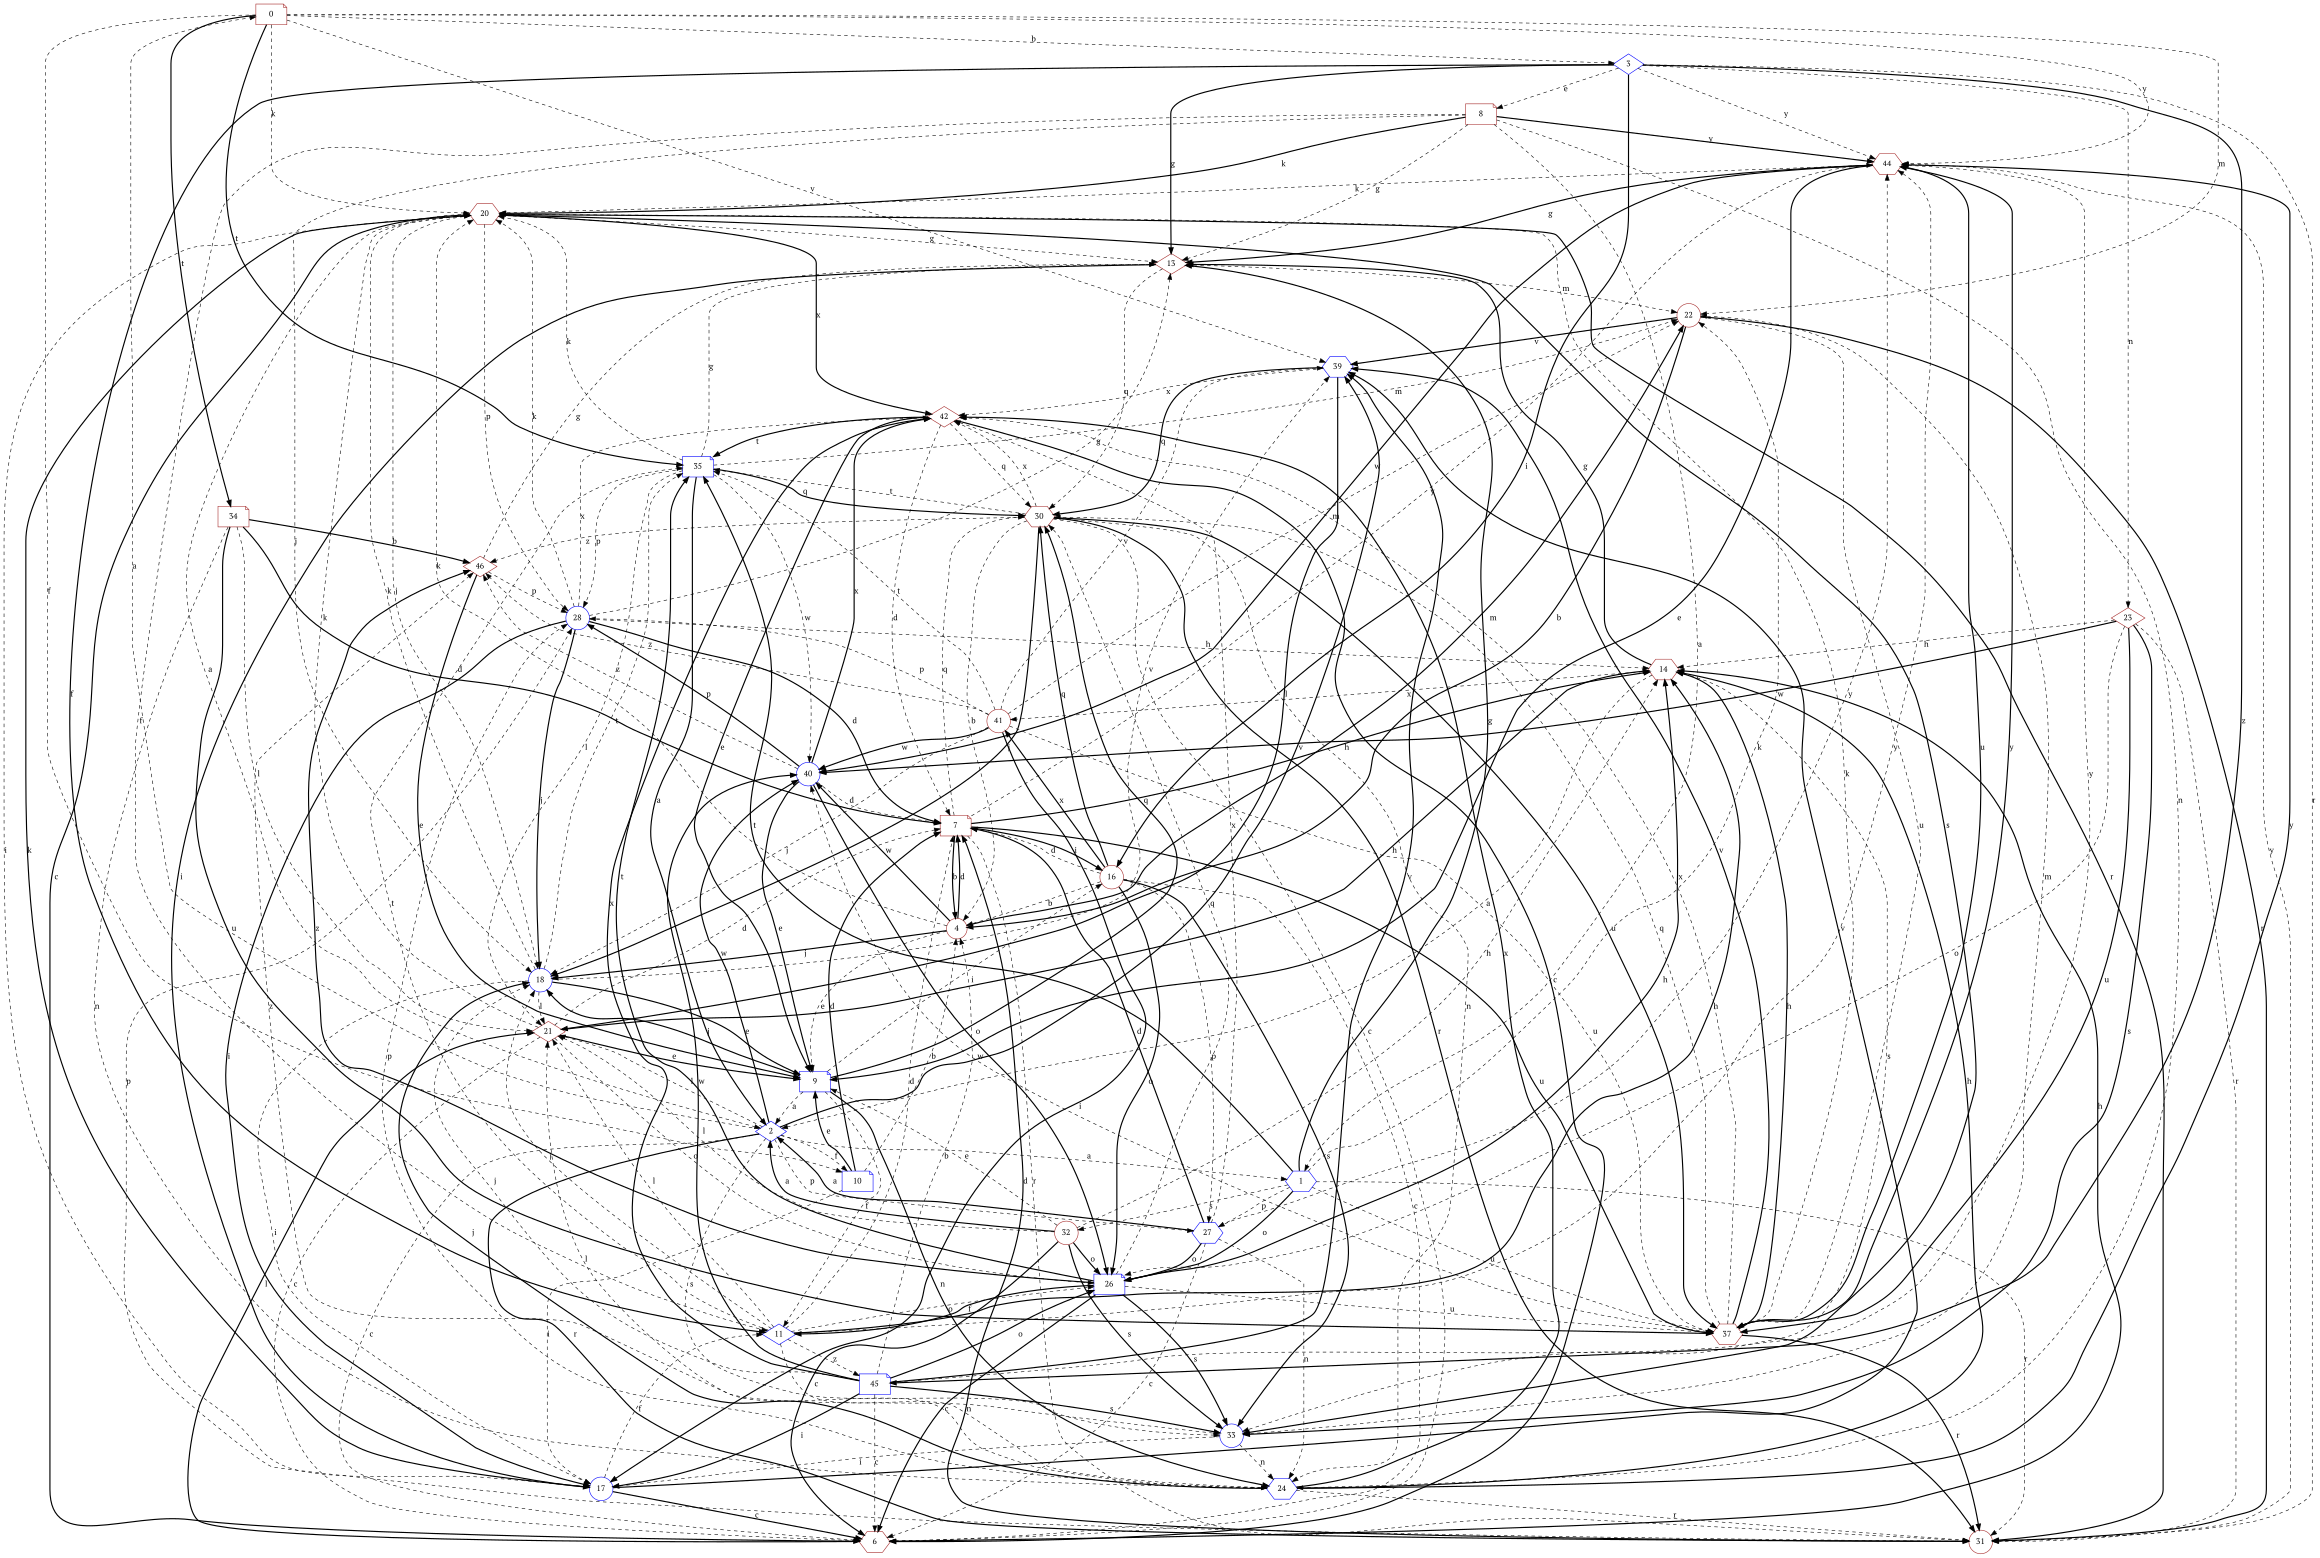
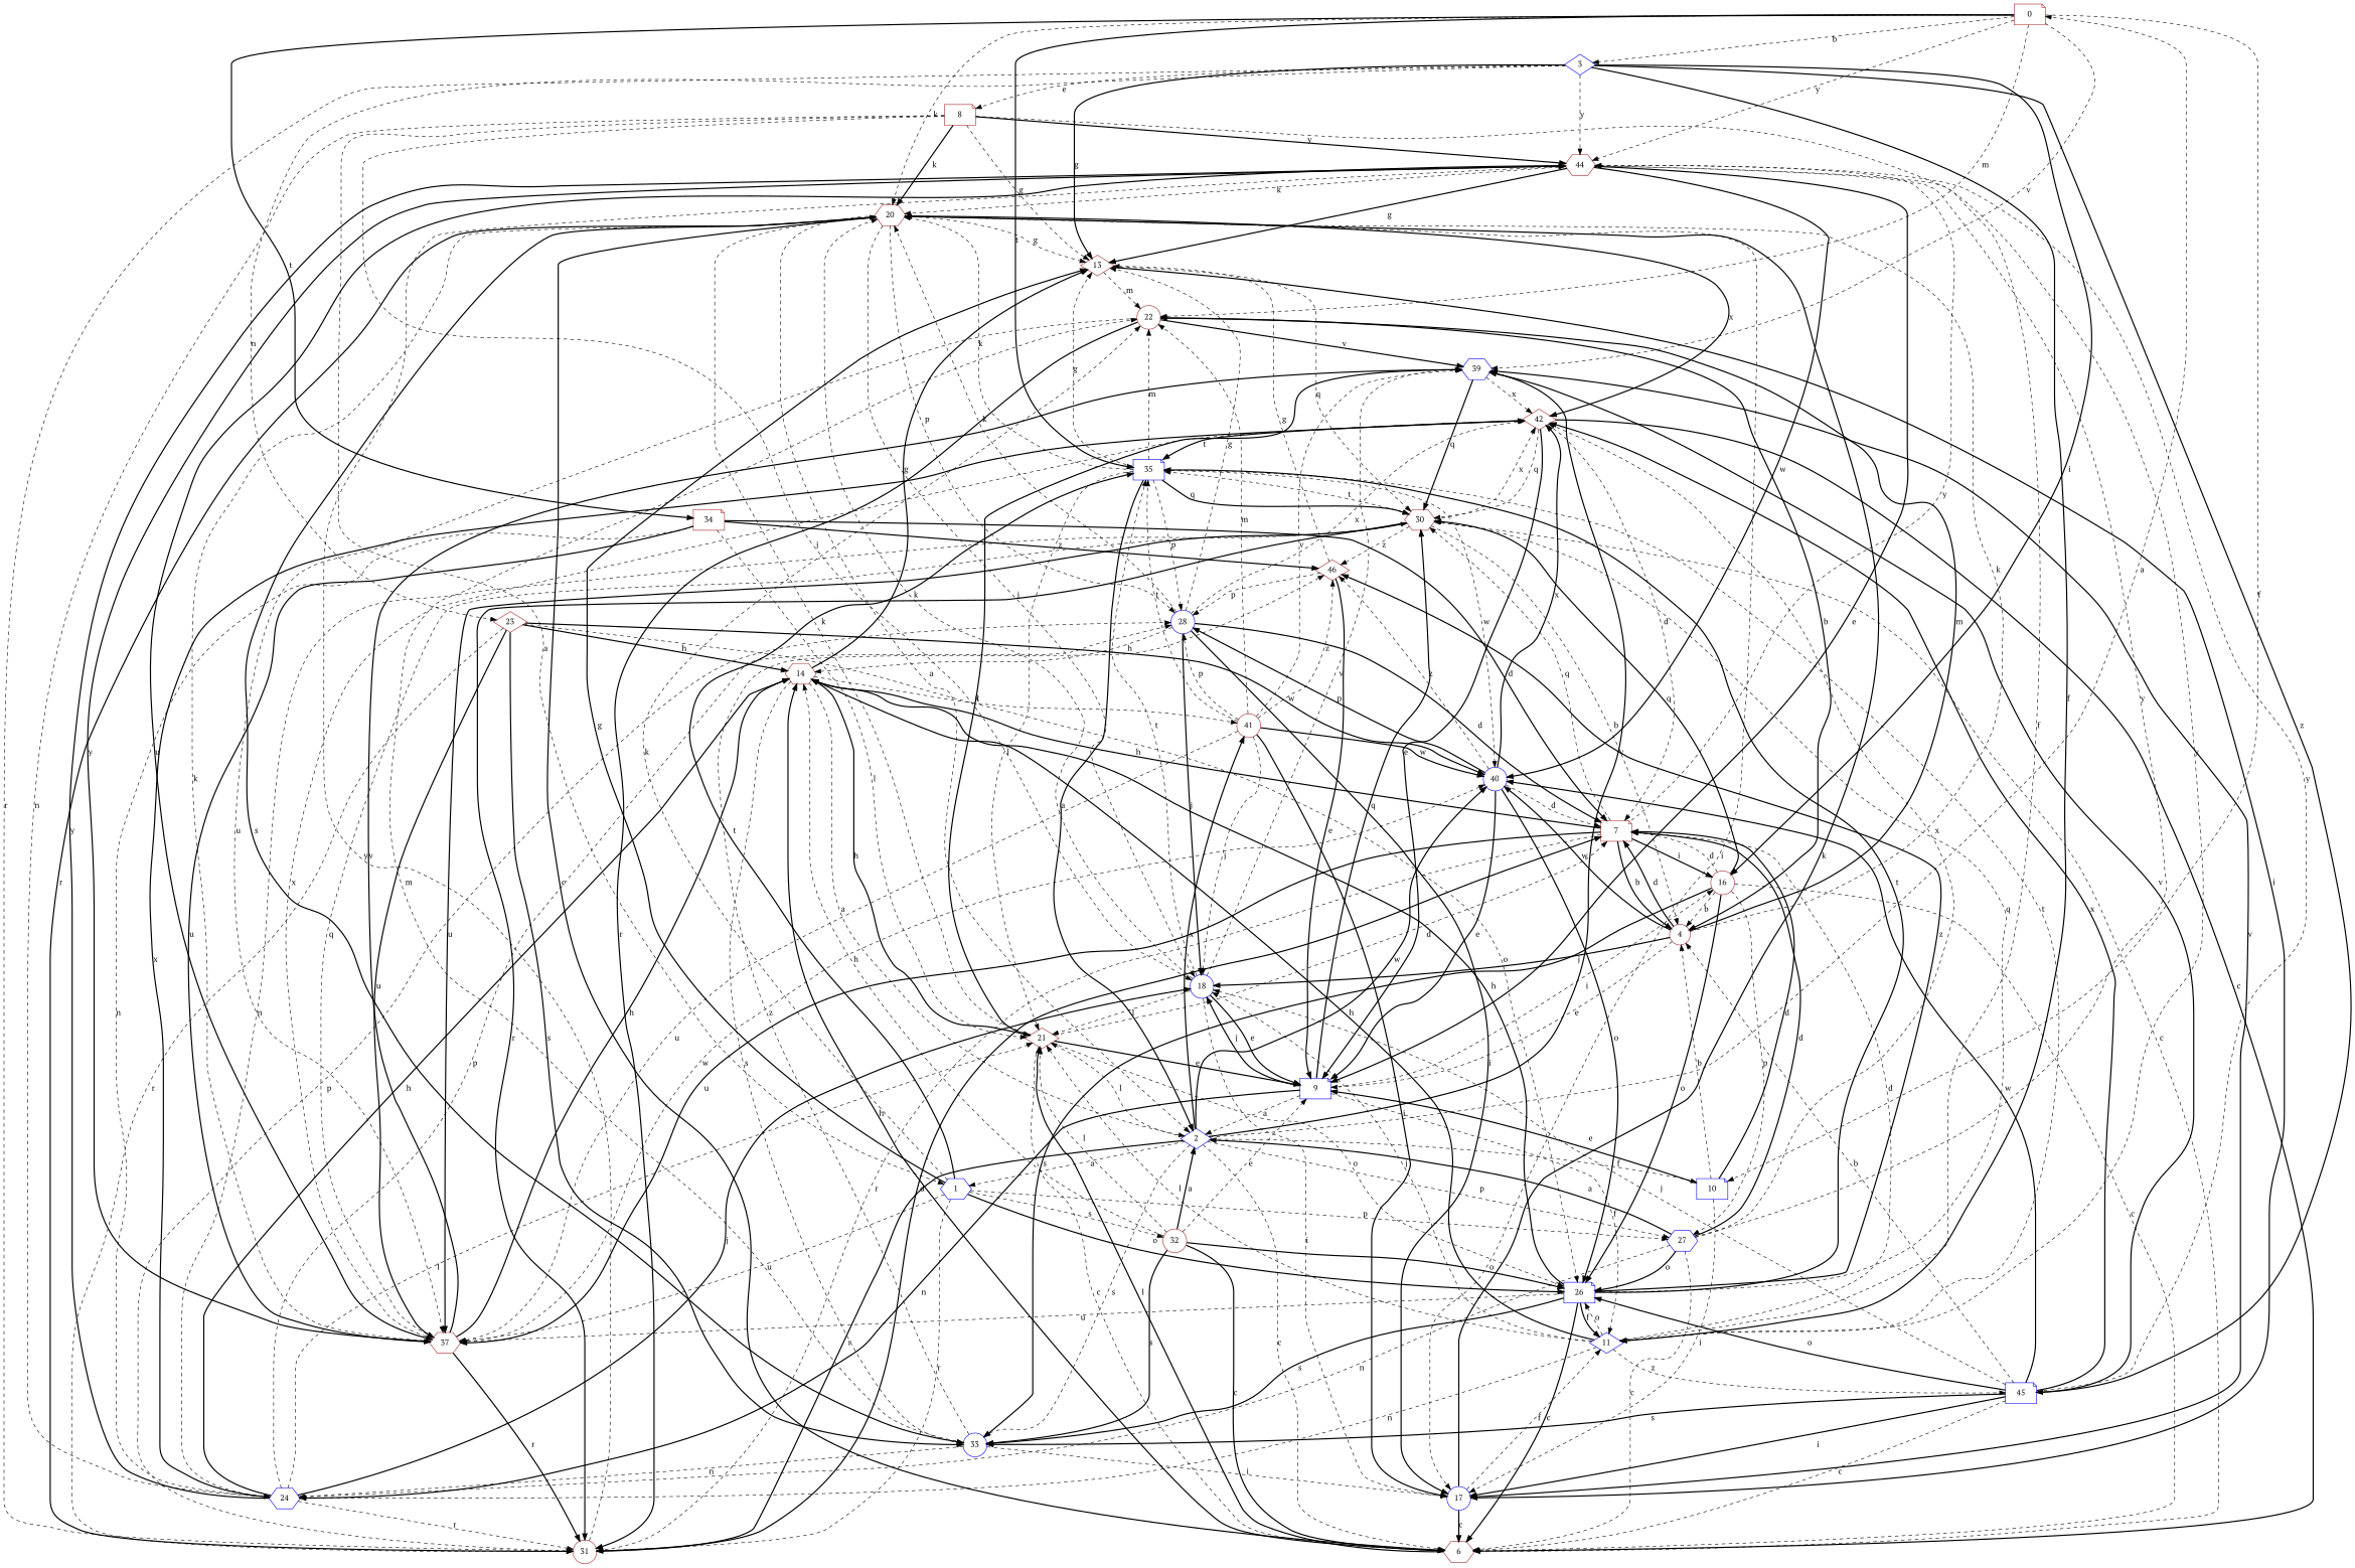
  strict digraph {
    fontname="PT Serif"
    node [color=brown fontname="PT Serif" shape=circle]
    edge [fontname="PT Serif" style=dashed]
    0 [shape=note]
    3 [color=blue shape=diamond]
    10 [color=blue shape=note]
    20 [shape=hexagon]
    22
    34 [shape=note]
    35 [color=blue shape=note]
    39 [color=blue shape=hexagon]
    44 [shape=hexagon]
    13 [shape=diamond]
    31
    8 [shape=note]
    11 [color=blue shape=diamond]
    16
    23 [shape=diamond]
    45 [color=blue shape=note]
    4
    7 [shape=note]
    9 [color=blue shape=note]
    17 [color=blue]
    2 [color=blue shape=diamond]
    6 [shape=hexagon]
    33 [color=blue]
    18 [color=blue]
    28 [color=blue]
    42 [shape=diamond]
    37 [shape=hexagon]
    21 [shape=diamond]
    24 [color=blue shape=hexagon]
    46 [shape=diamond]
    40 [color=blue]
    30 [shape=hexagon]
    1 [color=blue shape=hexagon]
    26 [color=blue shape=note]
    27 [color=blue shape=hexagon]
    32
    14 [shape=hexagon]
    41
    0 -> 3 [label=b]
    0 -> 10 [label=f]
    0 -> 20 [label=k]
    0 -> 22 [label=m]
    0 -> 34 [label=t style=bold]
    0 -> 35 [label=t style=bold]
    0 -> 39 [label=v]
    0 -> 44 [label=y]
    3 -> 44 [label=y]
    3 -> 13 [label=g style=bold]
    3 -> 31 [label=r]
    3 -> 8 [label=e]
    3 -> 11 [label=f style=bold]
    3 -> 16 [label=i style=bold]
    3 -> 23 [label=n]
    3 -> 45 [label=z style=bold]
    10 -> 4 [label=b]
    10 -> 7 [label=d style=bold]
    10 -> 9 [label=e style=bold]
    10 -> 17 [label=i]
    20 -> 13 [label=g]
    20 -> 31 [label=r style=bold]
    20 -> 17 [label=i]
    20 -> 2 [label=a]
    20 -> 6 [label=c style=bold]
    20 -> 33 [label=s style=bold]
    20 -> 18 [label=j]
    20 -> 28 [label=p]
    20 -> 42 [label=x style=bold]
    22 -> 39 [label=v style=bold]
    22 -> 31 [label=r style=bold]
    22 -> 4 [label=b style=bold]
    22 -> 37 [label=u]
    34 -> 7 [label=d style=bold]
    34 -> 37 [label=u style=bold]
    34 -> 21 [label=l]
    34 -> 24 [label=n]
-   34 -> 46 [label=b style=bold]
+   34 -> 46 [label=z style=bold]
    35 -> 20 [label=k]
    35 -> 22 [label=m]
    35 -> 13 [label=g]
    35 -> 2 [label=a style=bold]
    35 -> 28 [label=p]
    35 -> 21 [label=l]
    35 -> 40 [label=w]
    35 -> 30 [label=q style=bold]
    39 -> 42 [label=x]
    39 -> 21 [label=l style=bold]
    39 -> 30 [label=q style=bold]
    44 -> 20 [label=k]
    44 -> 13 [label=g style=bold]
    44 -> 9 [label=e style=bold]
    44 -> 37 [label=u style=bold]
    44 -> 40 [label=w style=bold]
    13 -> 22 [label=m]
    13 -> 17 [label=i style=bold]
    13 -> 30 [label=q]
    31 -> 44 [label=y]
    31 -> 7 [label=d style=bold]
    31 -> 28 [label=p]
    8 -> 20 [label=k style=bold]
    8 -> 44 [label=y style=bold]
    8 -> 13 [label=g]
    8 -> 11 [label=f]
    8 -> 18 [label=j]
    8 -> 24 [label=n]
    8 -> 1 [label=a]
    11 -> 35 [label=t]
    11 -> 44 [label=y]
    11 -> 45 [label=z]
    11 -> 7 [label=d]
    11 -> 18 [label=j]
    11 -> 21 [label=l]
    11 -> 24 [label=n]
    11 -> 26 [label=o]
    11 -> 14 [label=h style=bold]
    16 -> 4 [label=b]
    16 -> 7 [label=d]
    16 -> 6 [label=c]
    16 -> 33 [label=s style=bold]
    16 -> 30 [label=q style=bold]
    16 -> 26 [label=o style=bold]
    16 -> 27 [label=p]
    23 -> 31 [label=r]
    23 -> 33 [label=s style=bold]
    23 -> 37 [label=u style=bold]
    23 -> 40 [label=w style=bold]
    23 -> 26 [label=o]
-   23 -> 14 [label=h]
+   23 -> 14 [label=h style=bold]
    45 -> 39 [label=v style=bold]
    45 -> 44 [label=y]
    45 -> 4 [label=b]
    45 -> 17 [label=i style=bold]
    45 -> 6 [label=c]
    45 -> 33 [label=s style=bold]
    45 -> 18 [label=j]
    45 -> 42 [label=x style=bold]
    45 -> 40 [label=w style=bold]
    45 -> 26 [label=o style=bold]
    4 -> 20 [label=k]
    4 -> 22 [label=m style=bold]
    4 -> 7 [label=d style=bold]
    4 -> 9 [label=e]
    4 -> 18 [label=j style=bold]
    4 -> 40 [label=w style=bold]
    7 -> 44 [label=y]
    7 -> 31 [label=r]
    7 -> 16 [label=i style=bold]
    7 -> 4 [label=b style=bold]
    7 -> 37 [label=u style=bold]
    7 -> 30 [label=q]
    7 -> 14 [label=h style=bold]
    9 -> 11 [label=f]
    9 -> 16 [label=i]
    9 -> 2 [label=a]
    9 -> 18 [label=j style=bold]
    9 -> 24 [label=n style=bold]
    9 -> 30 [label=q style=bold]
    17 -> 20 [label=k style=bold]
    17 -> 39 [label=v style=bold]
    17 -> 11 [label=f]
    17 -> 6 [label=c style=bold]
    2 -> 0 [label=a]
    2 -> 10 [label=f]
    2 -> 39 [label=v style=bold]
    2 -> 31 [label=r style=bold]
    2 -> 6 [label=c]
    2 -> 33 [label=s]
    2 -> 21 [label=l]
    2 -> 40 [label=w style=bold]
    2 -> 1 [label=a]
    2 -> 27 [label=p]
-   16 -> 41 [label=x style=bold]
+   2 -> 41 [label=x style=bold]
    6 -> 21 [label=l style=bold]
    6 -> 14 [label=h style=bold]
    33 -> 22 [label=m]
    33 -> 17 [label=i]
    33 -> 24 [label=n]
    33 -> 46 [label=z]
    18 -> 20 [label=k]
    18 -> 35 [label=t]
    18 -> 39 [label=v]
    18 -> 9 [label=e style=bold]
    18 -> 17 [label=i]
    18 -> 21 [label=l]
    28 -> 20 [label=k]
    28 -> 13 [label=g]
    28 -> 7 [label=d style=bold]
    28 -> 17 [label=i style=bold]
    28 -> 18 [label=j style=bold]
    28 -> 42 [label=x]
    28 -> 14 [label=h]
    42 -> 35 [label=t style=bold]
    42 -> 7 [label=d]
    42 -> 9 [label=e style=bold]
    42 -> 6 [label=c style=bold]
    42 -> 30 [label=q]
    37 -> 20 [label=k]
    37 -> 39 [label=v style=bold]
    37 -> 44 [label=y style=bold]
    37 -> 31 [label=r style=bold]
    37 -> 42 [label=x]
    37 -> 40 [label=w]
    37 -> 30 [label=q]
    37 -> 14 [label=h style=bold]
    21 -> 20 [label=k]
    21 -> 7 [label=d]
    21 -> 9 [label=e style=bold]
    21 -> 6 [label=c]
    21 -> 26 [label=o]
    21 -> 14 [label=h style=bold]
    24 -> 44 [label=y style=bold]
    24 -> 31 [label=r]
    24 -> 18 [label=j style=bold]
    24 -> 28 [label=p]
    24 -> 42 [label=x style=bold]
    24 -> 21 [label=l]
    24 -> 14 [label=h style=bold]
    46 -> 13 [label=g]
    46 -> 9 [label=e style=bold]
    46 -> 28 [label=p]
    40 -> 7 [label=d]
    40 -> 9 [label=e style=bold]
    40 -> 28 [label=p style=bold]
    40 -> 42 [label=x style=bold]
    40 -> 46 [label=z]
    40 -> 26 [label=o style=bold]
    30 -> 35 [label=t]
    30 -> 31 [label=r style=bold]
    30 -> 4 [label=b]
    30 -> 6 [label=c]
-   30 -> 18 [label=j style=bold]
    30 -> 42 [label=x]
    30 -> 37 [label=u style=bold]
    30 -> 24 [label=n]
    30 -> 46 [label=z]
    1 -> 22 [label=k]
    1 -> 35 [label=t style=bold]
    1 -> 13 [label=g style=bold]
    1 -> 31 [label=r]
    1 -> 37 [label=u]
    1 -> 26 [label=o style=bold]
    1 -> 27 [label=p]
    1 -> 32 [label=s]
    26 -> 35 [label=t style=bold]
    26 -> 11 [label=f style=bold]
    26 -> 6 [label=c style=bold]
    26 -> 33 [label=s style=bold]
    26 -> 37 [label=u]
    26 -> 46 [label=z style=bold]
    26 -> 30 [label=q]
    26 -> 14 [label=h style=bold]
    27 -> 44 [label=y]
    27 -> 7 [label=d style=bold]
    27 -> 2 [label=a style=bold]
    27 -> 6 [label=c]
    27 -> 42 [label=x]
    27 -> 24 [label=n]
    27 -> 26 [label=o style=bold]
    32 -> 9 [label=e]
    32 -> 2 [label=a style=bold]
    32 -> 6 [label=c style=bold]
    32 -> 33 [label=s style=bold]
    32 -> 21 [label=l]
    32 -> 26 [label=o style=bold]
    32 -> 14 [label=h]
    14 -> 13 [label=g style=bold]
    14 -> 2 [label=a]
    14 -> 33 [label=s]
    14 -> 41 [label=x]
    41 -> 22 [label=m]
    41 -> 35 [label=t]
    41 -> 39 [label=v]
    41 -> 17 [label=i style=bold]
    41 -> 18 [label=j]
    41 -> 28 [label=p]
    41 -> 37 [label=u]
    41 -> 46 [label=z]
    41 -> 40 [label=w style=bold]
  }
